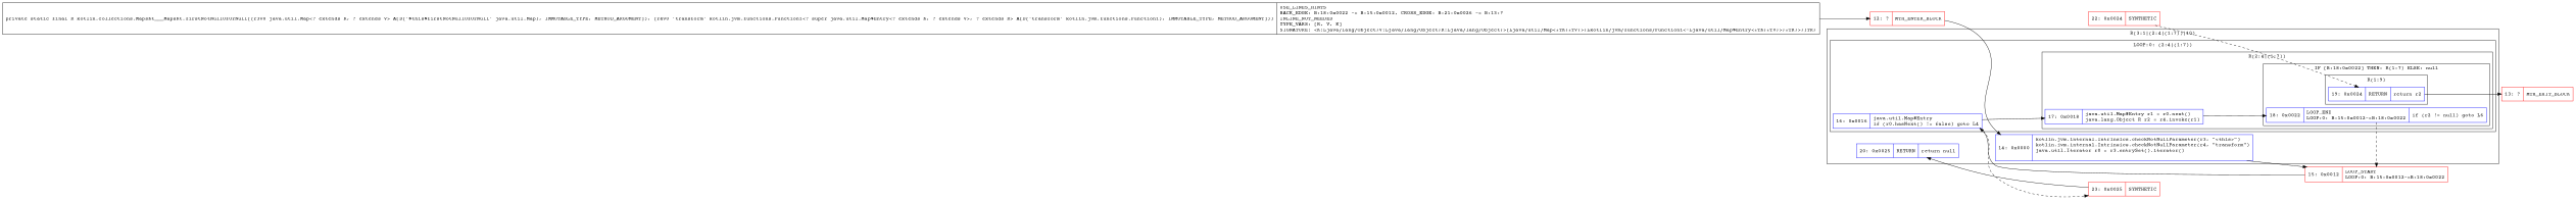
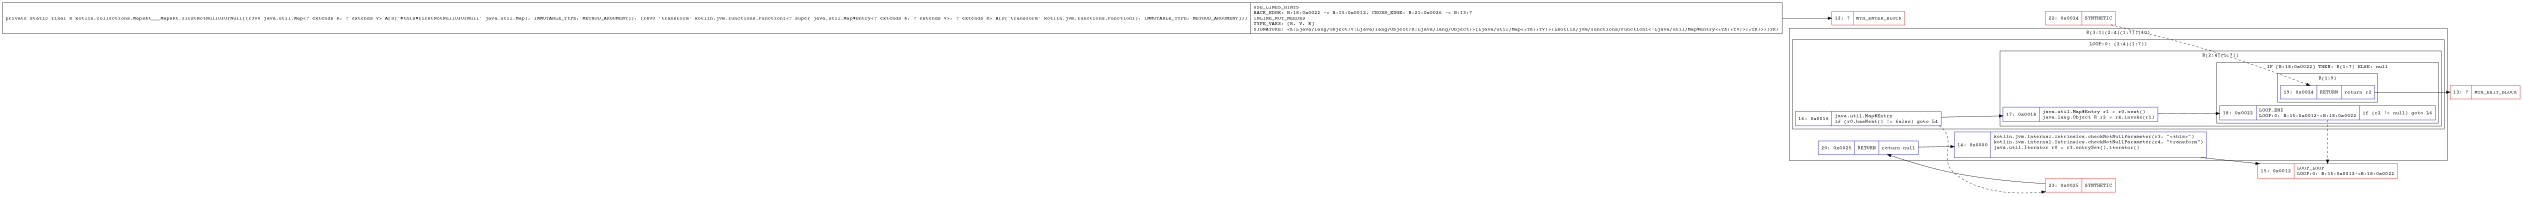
  digraph {
    fontname="Courier Prime"
    rankdir=LR
    node [color=blue fontname="Courier Prime" shape=record]
    edge [fontname="Courier Prime"]
    n1 [label="{19\:\ 0x0024|RETURN\l|return r2\l}"]
    n2 [label="{18\:\ 0x0022|LOOP_END\lLOOP:0: B:15:0x0012\-\>B:18:0x0022\l|if (r2 != null) goto L6\l}"]
    n3 [label="{17\:\ 0x0018|java.util.Map$Entry r1 = r0.next()\ljava.lang.Object R r2 = r4.invoke(r1)\l}"]
    n4 [label="{16\:\ 0x0016|java.util.Map$Entry \lif (r0.hasNext() != false) goto L4\l}"]
    n5 [label="{14\:\ 0x0000|kotlin.jvm.internal.Intrinsics.checkNotNullParameter(r3, \"\<this\>\")\lkotlin.jvm.internal.Intrinsics.checkNotNullParameter(r4, \"transform\")\ljava.util.Iterator r0 = r3.entrySet().iterator()\l\l}"]
    n6 [label="{20\:\ 0x0025|RETURN\l|return null\l}"]
    n7 [color=red label="{13\:\ ?|MTH_EXIT_BLOCK\l}"]
-   n8 [color=red label="{15\:\ 0x0012|LOOP_START\lLOOP:0: B:15:0x0012\-\>B:18:0x0022\l}"]
+   n8 [color=red label="{15\:\ 0x0012|LOOP_LOOP\lLOOP:0: B:15:0x0012\-\>B:18:0x0022\l}"]
    n9 [color=red label="{23\:\ 0x0025|SYNTHETIC\l}"]
    n10 [color=red label="{22\:\ 0x0024|SYNTHETIC\l}"]
    n11 [color=red label="{12\:\ ?|MTH_ENTER_BLOCK\l}"]
    n12 [label="{private static final R kotlin.collections.MapsKt___MapsKt.firstNotNullOfOrNull((r3v0 java.util.Map\<? extends K, ? extends V\> A[D('$this$firstNotNullOfOrNull' java.util.Map), IMMUTABLE_TYPE, METHOD_ARGUMENT]), (r4v0 'transform' kotlin.jvm.functions.Function1\<? super java.util.Map$Entry\<? extends K, ? extends V\>, ? extends R\> A[D('transform' kotlin.jvm.functions.Function1), IMMUTABLE_TYPE, METHOD_ARGUMENT]))  | USE_LINES_HINTS\lBACK_EDGE: B:18:0x0022 \-\> B:15:0x0012, CROSS_EDGE: B:21:0x0026 \-\> B:13:?\lINLINE_NOT_NEEDED\lTYPE_VARS: [R, V, K]\lSIGNATURE: \<K:Ljava\/lang\/Object;V:Ljava\/lang\/Object;R:Ljava\/lang\/Object;\>(Ljava\/util\/Map\<+TK;+TV;\>;Lkotlin\/jvm\/functions\/Function1\<\-Ljava\/util\/Map$Entry\<+TK;+TV;\>;+TR;\>;)TR;\l}" color=""]
    subgraph cluster_1 {
      label="R(3:1|(2:4|(1:7))|10)"
      n5
      n6
      subgraph cluster_2 {
        label="LOOP:0: (2:4|(1:7))"
        n4
        subgraph cluster_3 {
          label="R(2:4|(1:7))"
          n3
          subgraph cluster_4 {
            label="IF [B:18:0x0022] THEN: R(1:7) ELSE: null"
            n2
            subgraph cluster_5 {
              label="R(1:9)"
              n1
            }
          }
        }
      }
    }
    n1 -> n7
    n2 -> n8 [style=dashed]
    n3 -> n2
    n4 -> n3
    n4 -> n9 [style=dashed]
    n5 -> n8
-   n8 -> n4
    n9 -> n6
    n10 -> n1 [style=dashed]
-   n11 -> n5
+   n6 -> n5
    n12 -> n11
  }
